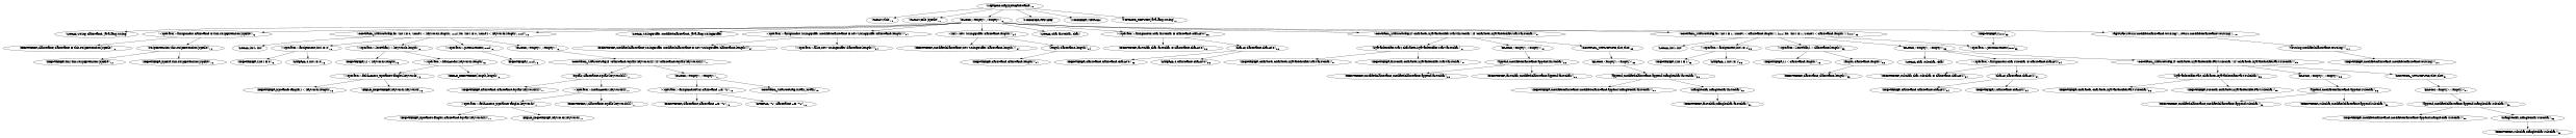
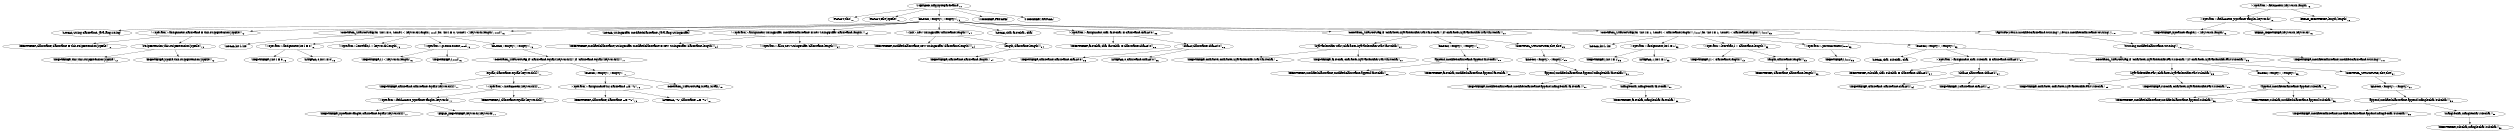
  digraph {
    n1 [label=<(METHOD,mapJspToBaseName)<SUB>70</SUB>>]
    n2 [label=<(PARAM,this)<SUB>70</SUB>>]
    n3 [label=<(PARAM,File jspFile)<SUB>70</SUB>>]
    n4 [label=<(BLOCK,&lt;empty&gt;,&lt;empty&gt;)<SUB>70</SUB>>]
    n5 [label=<(MODIFIER,PRIVATE)>]
    n6 [label=<(MODIFIER,VIRTUAL)>]
-   n7 [label=<(METHOD_RETURN,java.lang.String)<SUB>70</SUB>>]
    n8 [label=<(LOCAL,String className: java.lang.String)>]
    n9 [label=<(&lt;operator&gt;.assignment,className = this.stripExtension(jspFile))<SUB>72</SUB>>]
    n10 [label=<(CONTROL_STRUCTURE,for (int i = 0; Some(i &lt; keywords.length); ++i),for (int i = 0; Some(i &lt; keywords.length); ++i))<SUB>76</SUB>>]
    n11 [label=<(LOCAL,StringBuffer modifiedClassName: java.lang.StringBuffer)>]
    n12 [label=<(&lt;operator&gt;.assignment,StringBuffer modifiedClassName = new StringBuffer(className.length()))<SUB>84</SUB>>]
    n13 [label=<(&lt;init&gt;,new StringBuffer(className.length()))<SUB>84</SUB>>]
    n14 [label=<(LOCAL,char firstChar: char)>]
    n15 [label=<(&lt;operator&gt;.assignment,char firstChar = className.charAt(0))<SUB>86</SUB>>]
    n16 [label=<(CONTROL_STRUCTURE,if (Character.isJavaIdentifierStart(firstChar)),if (Character.isJavaIdentifierStart(firstChar)))<SUB>87</SUB>>]
    n17 [label=<(CONTROL_STRUCTURE,for (int i = 1; Some(i &lt; className.length()); i++),for (int i = 1; Some(i &lt; className.length()); i++))<SUB>93</SUB>>]
    n18 [label=<(RETURN,return modifiedClassName.toString();,return modifiedClassName.toString();)<SUB>101</SUB>>]
    n19 [label=<(IDENTIFIER,className,className = this.stripExtension(jspFile))<SUB>72</SUB>>]
    n20 [label=<(stripExtension,this.stripExtension(jspFile))<SUB>72</SUB>>]
    n21 [label=<(LOCAL,int i: int)>]
    n22 [label=<(&lt;operator&gt;.assignment,int i = 0)<SUB>76</SUB>>]
    n23 [label=<(&lt;operator&gt;.lessThan,i &lt; keywords.length)<SUB>76</SUB>>]
    n24 [label=<(&lt;operator&gt;.preIncrement,++i)<SUB>76</SUB>>]
    n25 [label=<(BLOCK,&lt;empty&gt;,&lt;empty&gt;)<SUB>76</SUB>>]
    n26 [label=<(IDENTIFIER,modifiedClassName,StringBuffer modifiedClassName = new StringBuffer(className.length()))<SUB>84</SUB>>]
    n27 [label=<(&lt;operator&gt;.alloc,new StringBuffer(className.length()))<SUB>84</SUB>>]
    n28 [label=<(IDENTIFIER,modifiedClassName,new StringBuffer(className.length()))<SUB>84</SUB>>]
    n29 [label=<(length,className.length())<SUB>84</SUB>>]
    n30 [label=<(IDENTIFIER,firstChar,char firstChar = className.charAt(0))<SUB>86</SUB>>]
    n31 [label=<(charAt,className.charAt(0))<SUB>86</SUB>>]
    n32 [label=<(isJavaIdentifierStart,Character.isJavaIdentifierStart(firstChar))<SUB>87</SUB>>]
    n33 [label=<(BLOCK,&lt;empty&gt;,&lt;empty&gt;)<SUB>87</SUB>>]
    n34 [label=<(CONTROL_STRUCTURE,else,else)<SUB>89</SUB>>]
    n35 [label=<(LOCAL,int i: int)>]
    n36 [label=<(&lt;operator&gt;.assignment,int i = 1)<SUB>93</SUB>>]
    n37 [label=<(&lt;operator&gt;.lessThan,i &lt; className.length())<SUB>93</SUB>>]
    n38 [label=<(&lt;operator&gt;.postIncrement,i++)<SUB>93</SUB>>]
    n39 [label=<(BLOCK,&lt;empty&gt;,&lt;empty&gt;)<SUB>93</SUB>>]
    n40 [label=<(toString,modifiedClassName.toString())<SUB>101</SUB>>]
    n41 [label=<(IDENTIFIER,this,this.stripExtension(jspFile))<SUB>72</SUB>>]
    n42 [label=<(IDENTIFIER,jspFile,this.stripExtension(jspFile))<SUB>72</SUB>>]
    n43 [label=<(IDENTIFIER,i,int i = 0)<SUB>76</SUB>>]
    n44 [label=<(LITERAL,0,int i = 0)<SUB>76</SUB>>]
    n45 [label=<(IDENTIFIER,i,i &lt; keywords.length)<SUB>76</SUB>>]
    n46 [label=<(&lt;operator&gt;.fieldAccess,keywords.length)<SUB>76</SUB>>]
    n47 [label=<(IDENTIFIER,i,++i)<SUB>76</SUB>>]
    n48 [label=<(CONTROL_STRUCTURE,if (className.equals(keywords[i])),if (className.equals(keywords[i])))<SUB>77</SUB>>]
    n49 [label=<(&lt;operator&gt;.fieldAccess,JspNameMangler.keywords)<SUB>76</SUB>>]
    n50 [label=<(FIELD_IDENTIFIER,length,length)<SUB>76</SUB>>]
    n51 [label=<(IDENTIFIER,JspNameMangler,i &lt; keywords.length)<SUB>76</SUB>>]
    n52 [label=<(FIELD_IDENTIFIER,keywords,keywords)<SUB>76</SUB>>]
    n53 [label=<(equals,className.equals(keywords[i]))<SUB>77</SUB>>]
    n54 [label=<(BLOCK,&lt;empty&gt;,&lt;empty&gt;)<SUB>77</SUB>>]
    n55 [label=<(IDENTIFIER,className,className.equals(keywords[i]))<SUB>77</SUB>>]
    n56 [label=<(&lt;operator&gt;.indexAccess,keywords[i])<SUB>77</SUB>>]
    n57 [label=<(&lt;operator&gt;.assignmentPlus,className += &quot;%&quot;)<SUB>78</SUB>>]
    n58 [label=<(CONTROL_STRUCTURE,break;,break;)<SUB>79</SUB>>]
    n59 [label=<(&lt;operator&gt;.fieldAccess,JspNameMangler.keywords)<SUB>77</SUB>>]
    n60 [label=<(IDENTIFIER,i,className.equals(keywords[i]))<SUB>77</SUB>>]
    n61 [label=<(IDENTIFIER,JspNameMangler,className.equals(keywords[i]))<SUB>77</SUB>>]
    n62 [label=<(FIELD_IDENTIFIER,keywords,keywords)<SUB>77</SUB>>]
    n63 [label=<(IDENTIFIER,className,className += &quot;%&quot;)<SUB>78</SUB>>]
    n64 [label=<(LITERAL,&quot;%&quot;,className += &quot;%&quot;)<SUB>78</SUB>>]
    n65 [label=<(IDENTIFIER,className,className.length())<SUB>84</SUB>>]
    n66 [label=<(IDENTIFIER,className,className.charAt(0))<SUB>86</SUB>>]
    n67 [label=<(LITERAL,0,className.charAt(0))<SUB>86</SUB>>]
    n68 [label=<(IDENTIFIER,Character,Character.isJavaIdentifierStart(firstChar))<SUB>87</SUB>>]
    n69 [label=<(IDENTIFIER,firstChar,Character.isJavaIdentifierStart(firstChar))<SUB>87</SUB>>]
    n70 [label=<(append,modifiedClassName.append(firstChar))<SUB>88</SUB>>]
    n71 [label=<(BLOCK,&lt;empty&gt;,&lt;empty&gt;)<SUB>89</SUB>>]
    n72 [label=<(IDENTIFIER,modifiedClassName,modifiedClassName.append(firstChar))<SUB>88</SUB>>]
    n73 [label=<(IDENTIFIER,firstChar,modifiedClassName.append(firstChar))<SUB>88</SUB>>]
    n74 [label=<(append,modifiedClassName.append(mangleChar(firstChar)))<SUB>90</SUB>>]
    n75 [label=<(IDENTIFIER,modifiedClassName,modifiedClassName.append(mangleChar(firstChar)))<SUB>90</SUB>>]
    n76 [label=<(mangleChar,mangleChar(firstChar))<SUB>90</SUB>>]
    n77 [label=<(IDENTIFIER,firstChar,mangleChar(firstChar))<SUB>50</SUB>>]
    n78 [label=<(IDENTIFIER,i,int i = 1)<SUB>93</SUB>>]
    n79 [label=<(LITERAL,1,int i = 1)<SUB>93</SUB>>]
    n80 [label=<(IDENTIFIER,i,i &lt; className.length())<SUB>73</SUB>>]
    n81 [label=<(length,className.length())<SUB>93</SUB>>]
    n82 [label=<(IDENTIFIER,i,i++)<SUB>93</SUB>>]
    n83 [label=<(LOCAL,char subChar: char)>]
    n84 [label=<(&lt;operator&gt;.assignment,char subChar = className.charAt(i))<SUB>94</SUB>>]
    n85 [label=<(CONTROL_STRUCTURE,if (Character.isJavaIdentifierPart(subChar)),if (Character.isJavaIdentifierPart(subChar)))<SUB>95</SUB>>]
    n86 [label=<(IDENTIFIER,className,className.length())<SUB>93</SUB>>]
    n87 [label=<(IDENTIFIER,subChar,char subChar = className.charAt(i))<SUB>94</SUB>>]
    n88 [label=<(charAt,className.charAt(i))<SUB>94</SUB>>]
    n89 [label=<(isJavaIdentifierPart,Character.isJavaIdentifierPart(subChar))<SUB>95</SUB>>]
    n90 [label=<(BLOCK,&lt;empty&gt;,&lt;empty&gt;)<SUB>95</SUB>>]
    n91 [label=<(CONTROL_STRUCTURE,else,else)<SUB>97</SUB>>]
    n92 [label=<(IDENTIFIER,className,className.charAt(i))<SUB>94</SUB>>]
    n93 [label=<(IDENTIFIER,i,className.charAt(i))<SUB>94</SUB>>]
    n94 [label=<(IDENTIFIER,Character,Character.isJavaIdentifierPart(subChar))<SUB>95</SUB>>]
    n95 [label=<(IDENTIFIER,subChar,Character.isJavaIdentifierPart(subChar))<SUB>95</SUB>>]
    n96 [label=<(append,modifiedClassName.append(subChar))<SUB>96</SUB>>]
    n97 [label=<(BLOCK,&lt;empty&gt;,&lt;empty&gt;)<SUB>97</SUB>>]
    n98 [label=<(IDENTIFIER,modifiedClassName,modifiedClassName.append(subChar))<SUB>96</SUB>>]
    n99 [label=<(IDENTIFIER,subChar,modifiedClassName.append(subChar))<SUB>96</SUB>>]
    n100 [label=<(append,modifiedClassName.append(mangleChar(subChar)))<SUB>98</SUB>>]
    n101 [label=<(IDENTIFIER,modifiedClassName,modifiedClassName.append(mangleChar(subChar)))<SUB>98</SUB>>]
    n102 [label=<(mangleChar,mangleChar(subChar))<SUB>98</SUB>>]
    n103 [label=<(IDENTIFIER,subChar,mangleChar(subChar))<SUB>98</SUB>>]
    n104 [label=<(IDENTIFIER,modifiedClassName,modifiedClassName.toString())<SUB>101</SUB>>]
    n1 -> n2
    n1 -> n3
    n1 -> n4
    n1 -> n5
    n1 -> n6
-   n1 -> n7
    n4 -> n8
    n4 -> n9
    n4 -> n10
    n4 -> n11
    n4 -> n12
    n4 -> n13
    n4 -> n14
    n4 -> n15
    n4 -> n16
    n4 -> n17
    n4 -> n18
    n9 -> n19
    n9 -> n20
    n10 -> n21
    n10 -> n22
    n10 -> n23
    n10 -> n24
    n10 -> n25
    n12 -> n26
    n12 -> n27
    n13 -> n28
    n13 -> n29
    n15 -> n30
    n15 -> n31
    n16 -> n32
    n16 -> n33
    n16 -> n34
    n17 -> n35
    n17 -> n36
    n17 -> n37
    n17 -> n38
    n17 -> n39
    n18 -> n40
    n20 -> n41
    n20 -> n42
    n22 -> n43
    n22 -> n44
-   n23 -> n45
-   n23 -> n46
+   n24 -> n45
    n24 -> n47
    n25 -> n48
    n29 -> n65
    n31 -> n66
    n31 -> n67
    n32 -> n68
    n32 -> n69
    n33 -> n70
    n34 -> n71
    n36 -> n78
    n36 -> n79
    n37 -> n80
    n37 -> n81
-   n82 -> n38
+   n38 -> n82
    n39 -> n83
    n39 -> n84
    n39 -> n85
    n40 -> n104
    n46 -> n49
    n46 -> n50
    n48 -> n53
    n48 -> n54
    n49 -> n51
    n49 -> n52
    n53 -> n55
    n53 -> n56
    n54 -> n57
    n54 -> n58
    n56 -> n59
    n56 -> n60
    n57 -> n63
    n57 -> n64
    n59 -> n61
    n59 -> n62
    n70 -> n72
    n70 -> n73
    n71 -> n74
    n74 -> n75
    n74 -> n76
    n76 -> n77
    n81 -> n86
    n84 -> n87
    n84 -> n88
    n85 -> n89
    n85 -> n90
    n85 -> n91
    n88 -> n92
    n88 -> n93
    n89 -> n94
    n89 -> n95
    n90 -> n96
    n91 -> n97
    n96 -> n98
    n96 -> n99
    n97 -> n100
    n100 -> n101
    n100 -> n102
    n102 -> n103
  }
